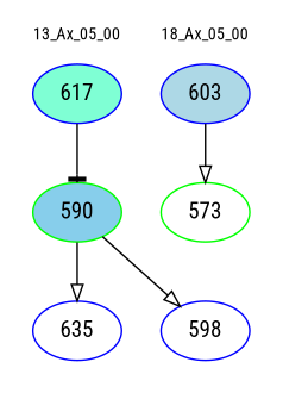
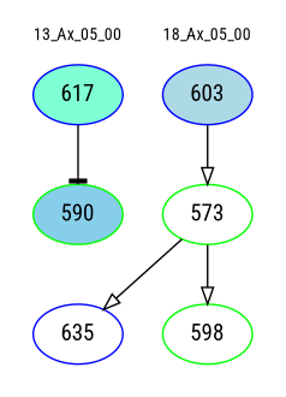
  digraph {
    fontname="Roboto Condensed"
    node [color=blue fillcolor=white fontname="Roboto Condensed" style=filled]
    edge [arrowhead=onormal color=black fontname="Roboto Condensed"]
    n1 [fillcolor=aquamarine label=617]
    n2 [color=green fillcolor=skyblue label=590]
    n3 [label=635]
    n4 [fillcolor=lightblue label=603]
    n5 [color=green label=573]
-   n6 [label=598]
+   n6 [color=green label=598]
    subgraph cluster_1 {
      color=white
      fontsize=10
      label="13_Ax_05_00"
      n1
      n2
      n3
    }
    subgraph cluster_2 {
      color=white
      fontsize=10
      label="18_Ax_05_00"
      n4
      n5
      n6
    }
    n1 -> n2 [arrowhead=tee]
-   n2 -> n3
+   n5 -> n3
    n4 -> n5
-   n2 -> n6
+   n5 -> n6
  }
